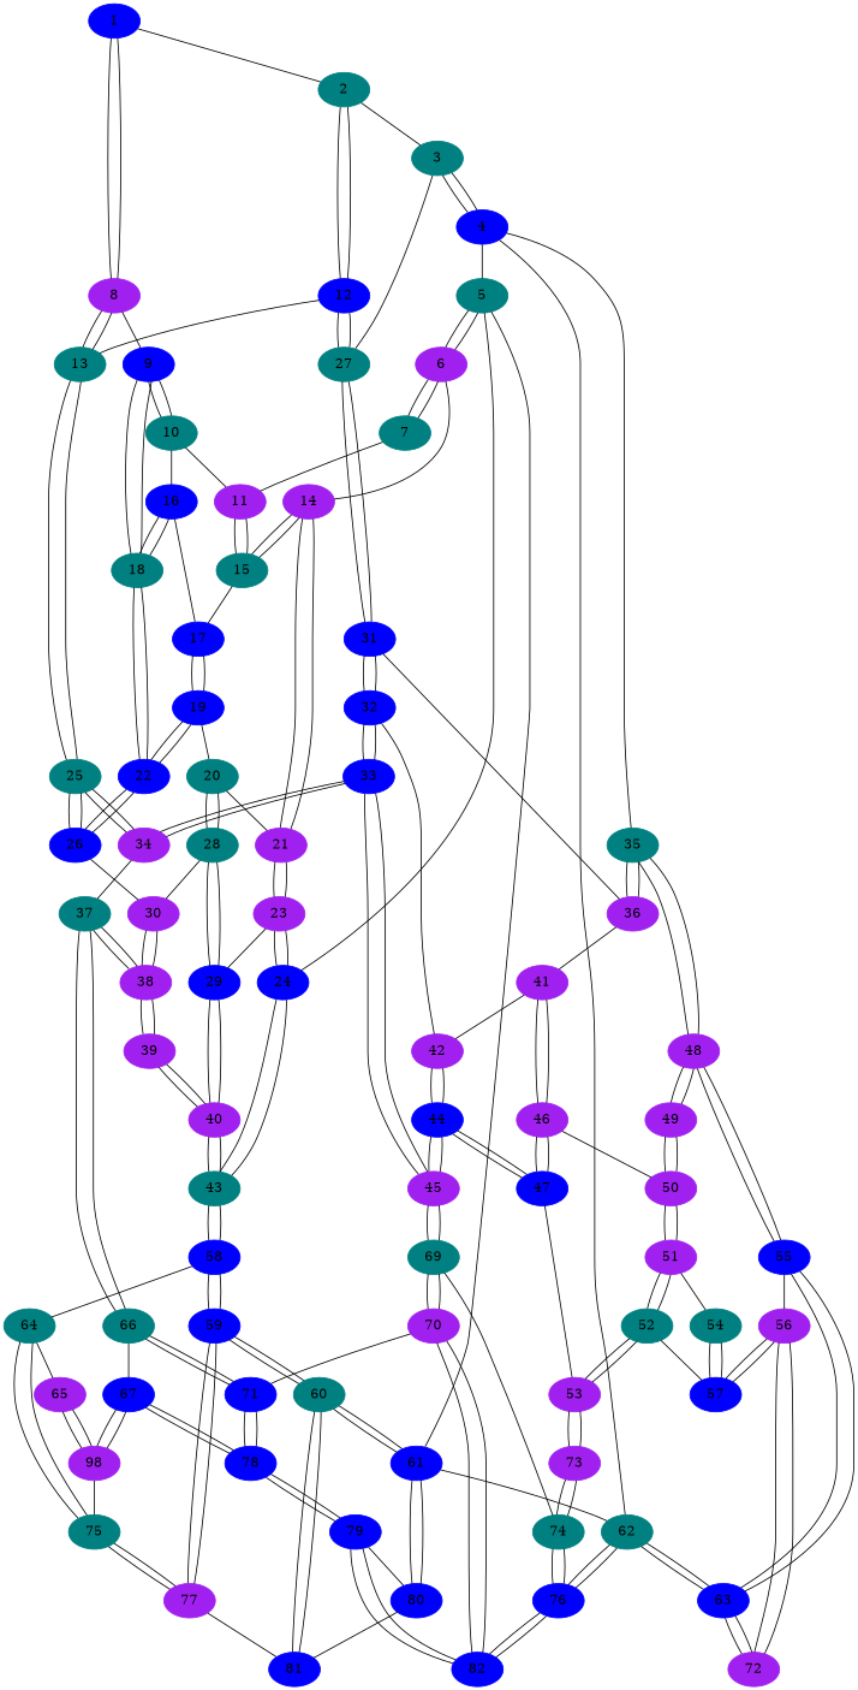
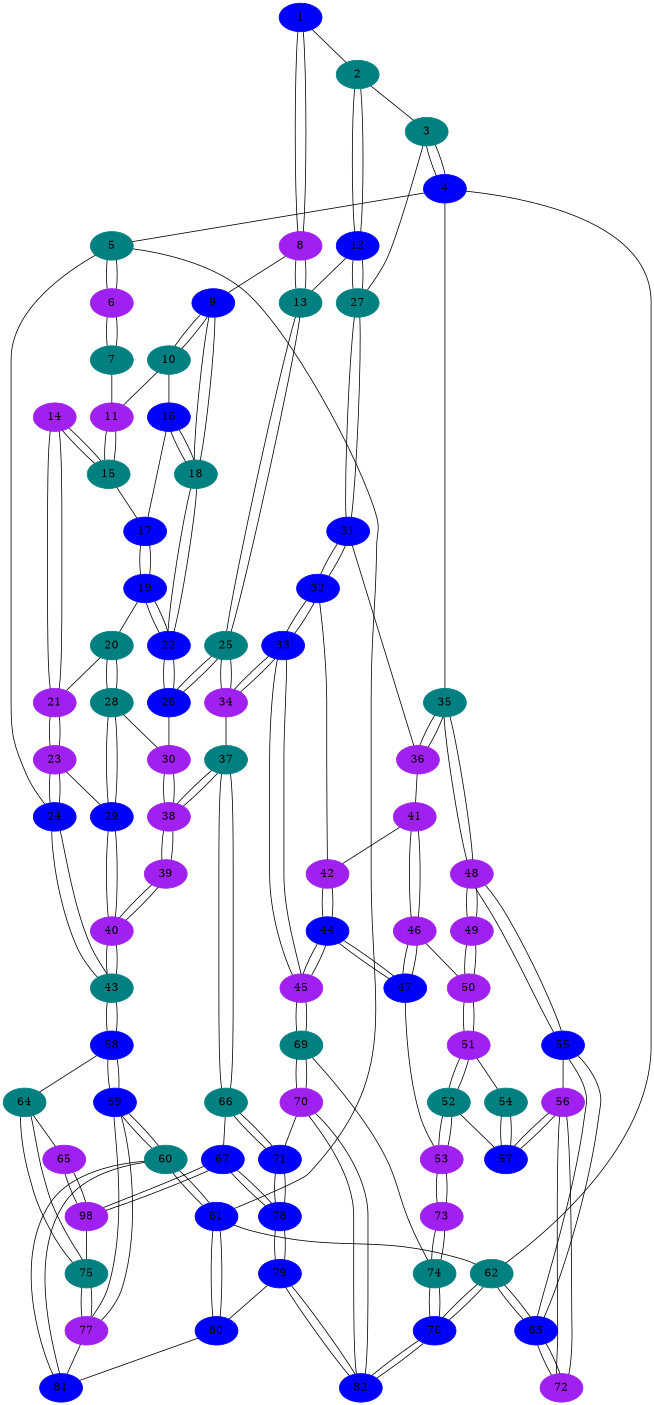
  graph {
    node [color=blue style=filled]
    2 [color=teal]
    1
    8 [color=purple]
    3 [color=teal]
    12
    9
    13 [color=teal]
    4
    27 [color=teal]
    5 [color=teal]
    35 [color=teal]
    62 [color=teal]
    31
    6 [color=purple]
    24
    61
    36 [color=purple]
    48 [color=purple]
    63
    76
    7 [color=teal]
    14 [color=purple]
    43 [color=teal]
    80
    11 [color=purple]
    15 [color=teal]
    21 [color=purple]
    10 [color=teal]
    18 [color=teal]
    25 [color=teal]
    16
    22
    17
    26
    34 [color=purple]
    23 [color=purple]
    19
    20 [color=teal]
    28 [color=teal]
    29
    30 [color=purple]
    40 [color=purple]
    58
    37 [color=teal]
    38 [color=purple]
    32
    39 [color=purple]
    33
    42 [color=purple]
    41 [color=purple]
    45 [color=purple]
    44
    69 [color=teal]
    66 [color=teal]
    49 [color=purple]
    55
    46 [color=purple]
    67
    71
    47
    50 [color=purple]
    59
    64 [color=teal]
    53 [color=purple]
    70 [color=purple]
    74 [color=teal]
    51 [color=purple]
    73 [color=purple]
    56 [color=purple]
    52 [color=teal]
    54 [color=teal]
    57
    72 [color=purple]
    60 [color=teal]
    77 [color=purple]
    65 [color=purple]
    75 [color=teal]
    81
    82
    n80 [color=purple label=98]
    78
    79
    2 -- 3
    2 -- 12
    2 -- 12
    1 -- 2
    1 -- 8
    1 -- 8
    8 -- 9
    8 -- 13
    8 -- 13
    3 -- 4
    3 -- 4
    3 -- 27
    12 -- 13
    12 -- 27
    12 -- 27
    9 -- 10
    9 -- 10
    9 -- 18
    9 -- 18
    13 -- 25
    13 -- 25
    4 -- 5
    4 -- 35
    4 -- 62
    27 -- 31
    27 -- 31
    5 -- 6
    5 -- 6
    5 -- 24
    5 -- 61
    35 -- 36
    35 -- 36
    35 -- 48
    35 -- 48
    62 -- 63
    62 -- 63
    62 -- 76
    62 -- 76
    31 -- 36
    31 -- 32
    31 -- 32
    6 -- 7
    6 -- 7
-   6 -- 14
    24 -- 43
    24 -- 43
    61 -- 62
    61 -- 80
    61 -- 80
    36 -- 41
    48 -- 49
    48 -- 49
    48 -- 55
    48 -- 55
    63 -- 72
    63 -- 72
    76 -- 82
    76 -- 82
    7 -- 11
    14 -- 15
    14 -- 15
    14 -- 21
    14 -- 21
    43 -- 58
    43 -- 58
    80 -- 81
    11 -- 15
    11 -- 15
    15 -- 17
    21 -- 23
    21 -- 23
    10 -- 11
    10 -- 16
    18 -- 22
    18 -- 22
    25 -- 26
    25 -- 26
    25 -- 34
    25 -- 34
    16 -- 18
    16 -- 18
    16 -- 17
    22 -- 26
    22 -- 26
    17 -- 19
    17 -- 19
    26 -- 30
    34 -- 37
    23 -- 24
    23 -- 24
    23 -- 29
    19 -- 22
    19 -- 22
    19 -- 20
    20 -- 21
    20 -- 28
    20 -- 28
    28 -- 29
    28 -- 29
    28 -- 30
    29 -- 40
    29 -- 40
    30 -- 38
    30 -- 38
    40 -- 43
    40 -- 43
    58 -- 59
    58 -- 59
    58 -- 64
    37 -- 38
    37 -- 38
    37 -- 66
    37 -- 66
    38 -- 39
    38 -- 39
    32 -- 33
    32 -- 33
    32 -- 42
    39 -- 40
    39 -- 40
    33 -- 34
    33 -- 34
    33 -- 45
    33 -- 45
    42 -- 44
    42 -- 44
    41 -- 42
    41 -- 46
    41 -- 46
    45 -- 69
    45 -- 69
    44 -- 45
    44 -- 45
    44 -- 47
    44 -- 47
    69 -- 70
    69 -- 70
    69 -- 74
    66 -- 67
    66 -- 71
    66 -- 71
    49 -- 50
    49 -- 50
    55 -- 63
    55 -- 63
    55 -- 56
    46 -- 47
    46 -- 47
    46 -- 50
    67 -- n80
    67 -- n80
    67 -- 78
    67 -- 78
    71 -- 78
    71 -- 78
    47 -- 53
    50 -- 51
    50 -- 51
    59 -- 60
    59 -- 60
    59 -- 77
    59 -- 77
    64 -- 65
    64 -- 75
    64 -- 75
    53 -- 73
    53 -- 73
    70 -- 71
    70 -- 82
    70 -- 82
    74 -- 76
    74 -- 76
    51 -- 52
    51 -- 52
    51 -- 54
    73 -- 74
    73 -- 74
    56 -- 57
    56 -- 57
    56 -- 72
    56 -- 72
    52 -- 53
    52 -- 53
    52 -- 57
    54 -- 57
    54 -- 57
    60 -- 61
    60 -- 61
    60 -- 81
    60 -- 81
    77 -- 81
    65 -- n80
    65 -- n80
    75 -- 77
    75 -- 77
    n80 -- 75
    78 -- 79
    78 -- 79
    79 -- 80
    79 -- 82
    79 -- 82
  }
